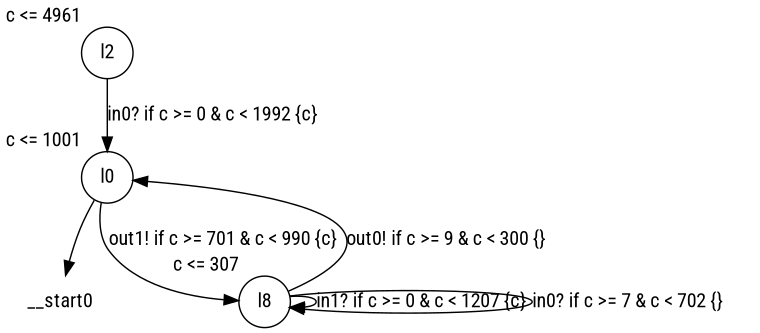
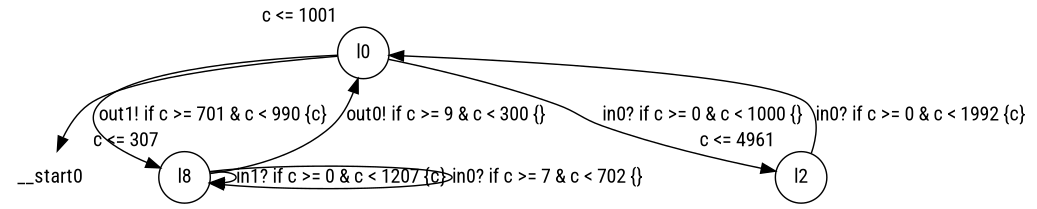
  digraph {
    fontname="Roboto Condensed"
    node [fontname="Roboto Condensed" shape=circle margin=0]
    edge [fontname="Roboto Condensed"]
    __start0 [shape=none margin=""]
    n2 [label=l0 xlabel="c <= 1001"]
    n3 [label=l8 xlabel="c <= 307"]
    n4 [label=l2 xlabel="c <= 4961"]
    n2 -> __start0
    n2 -> n3 [label="out1! if c >= 701 & c < 990 {c} "]
+   n2 -> n4 [label="in0? if c >= 0 & c < 1000 {} "]
    n3 -> n2 [label="out0! if c >= 9 & c < 300 {} "]
    n3 -> n3 [label="in1? if c >= 0 & c < 1207 {c} "]
    n3 -> n3 [label="in0? if c >= 7 & c < 702 {} "]
    n4 -> n2 [label="in0? if c >= 0 & c < 1992 {c} "]
  }
